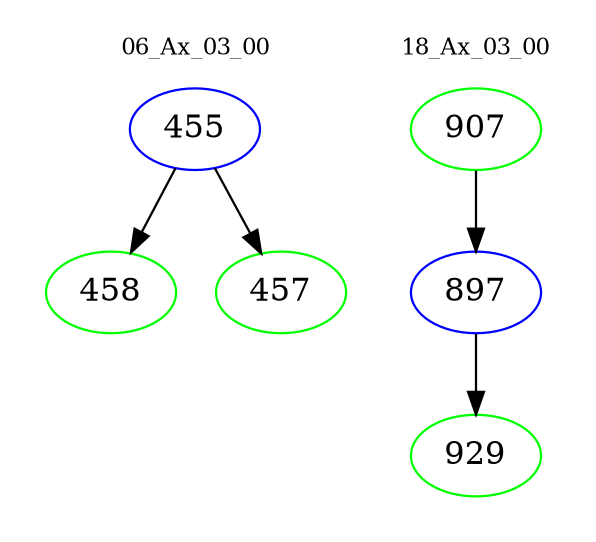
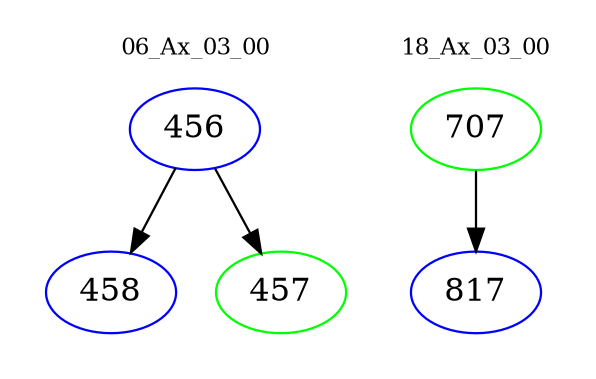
  digraph {
    node [color=green]
    edge [color=black]
-   n1 [label=458]
-   n2 [color=blue label=455]
+   n1 [color=blue label=458]
+   n2 [color=blue label=456]
    n3 [label=457]
-   n4 [label=907]
-   n5 [color=blue label=897]
-   n6 [label=929]
+   n4 [label=707]
+   n5 [color=blue label=817]
    subgraph cluster_1 {
      color=white
      fontsize=10
      label="06_Ax_03_00"
      n1
      n2
      n3
    }
    subgraph cluster_2 {
      color=white
      fontsize=10
      label="18_Ax_03_00"
      n4
      n5
-     n6
    }
    n2 -> n1
    n2 -> n3
    n4 -> n5
-   n5 -> n6
  }
